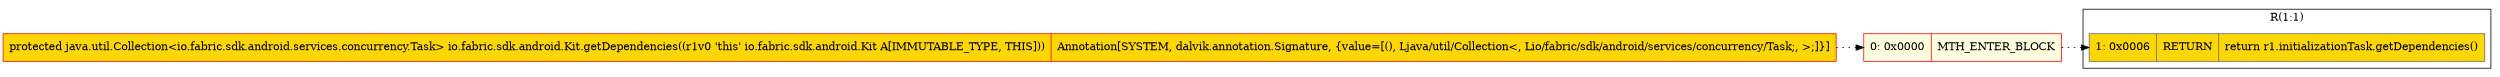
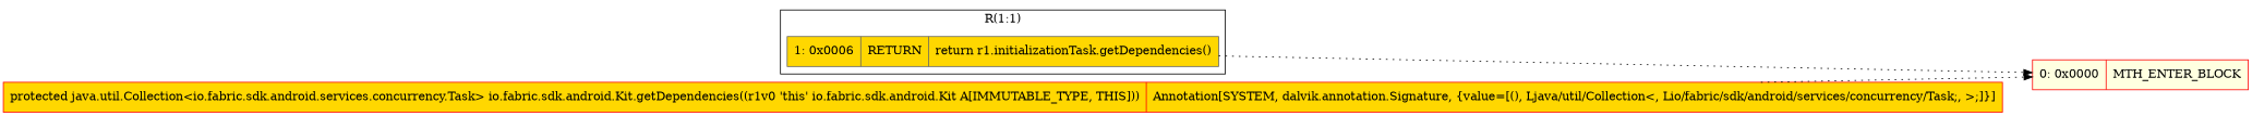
  digraph {
    rankdir=LR
    node [color=red shape=record style=filled fillcolor=gold]
    edge [style=dotted]
    n1 [color=gray40 label="{1\:\ 0x0006|RETURN\l|return r1.initializationTask.getDependencies()\l}"]
    n2 [label="{0\:\ 0x0000|MTH_ENTER_BLOCK\l}" fillcolor=lightyellow]
    n3 [label="{protected java.util.Collection\<io.fabric.sdk.android.services.concurrency.Task\> io.fabric.sdk.android.Kit.getDependencies((r1v0 'this' io.fabric.sdk.android.Kit A[IMMUTABLE_TYPE, THIS]))  | Annotation[SYSTEM, dalvik.annotation.Signature, \{value=[(), Ljava\/util\/Collection\<, Lio\/fabric\/sdk\/android\/services\/concurrency\/Task;, \>;]\}]\l}"]
    subgraph cluster_1 {
      label="R(1:1)"
      n1
    }
-   n2 -> n1
+   n1 -> n2
    n3 -> n2
  }
